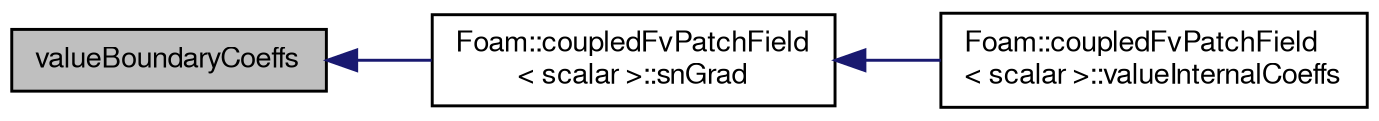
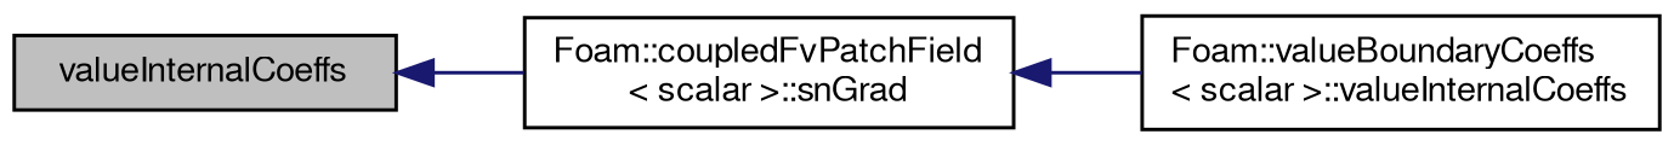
  digraph {
    rankdir=LR
    node [color=black fontname=FreeSans fontsize=10 shape=record]
    edge [color=midnightblue dir=back fontname=FreeSans fontsize=10 labelfontname=FreeSans labelfontsize=10 style=solid]
-   n1 [fillcolor=grey75 fontcolor=black height=0.2 label=valueBoundaryCoeffs style=filled width=0.4]
+   n1 [fillcolor=grey75 fontcolor=black height=0.2 label=valueInternalCoeffs style=filled width=0.4]
    n2 [height=0.2 label="Foam::coupledFvPatchField\l\< scalar \>::snGrad" width=0.4]
-   n3 [height=0.2 label="Foam::coupledFvPatchField\l\< scalar \>::valueInternalCoeffs" width=0.4]
+   n3 [height=0.2 label="Foam::valueBoundaryCoeffs\l\< scalar \>::valueInternalCoeffs" width=0.4]
    n1 -> n2
    n2 -> n3
  }
